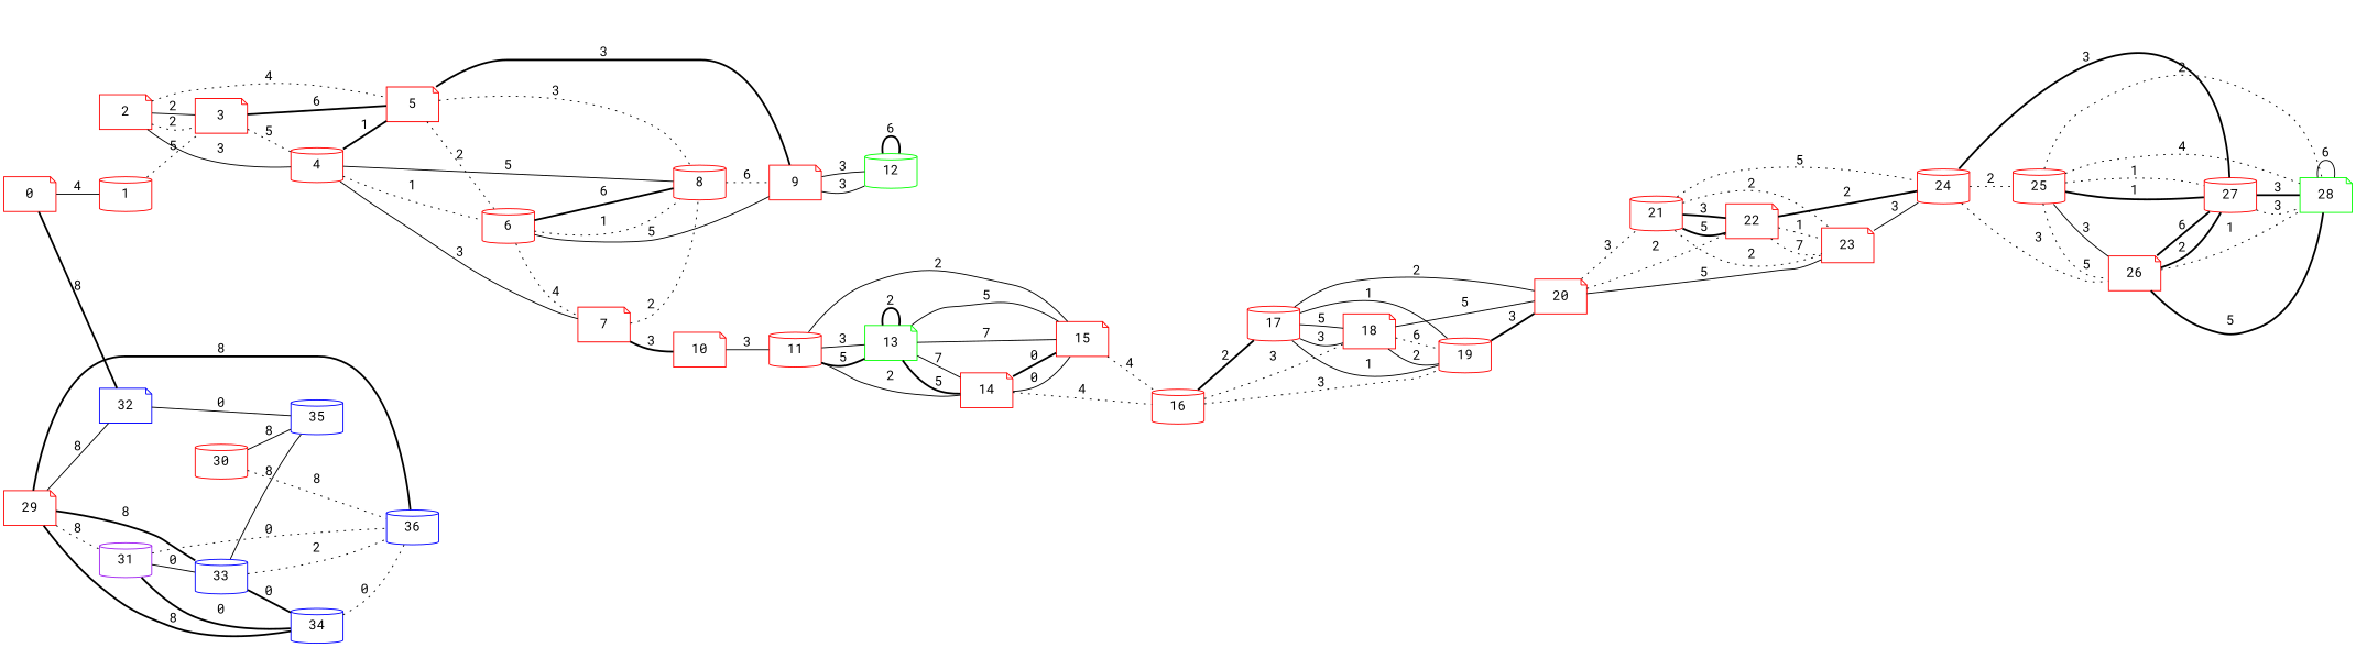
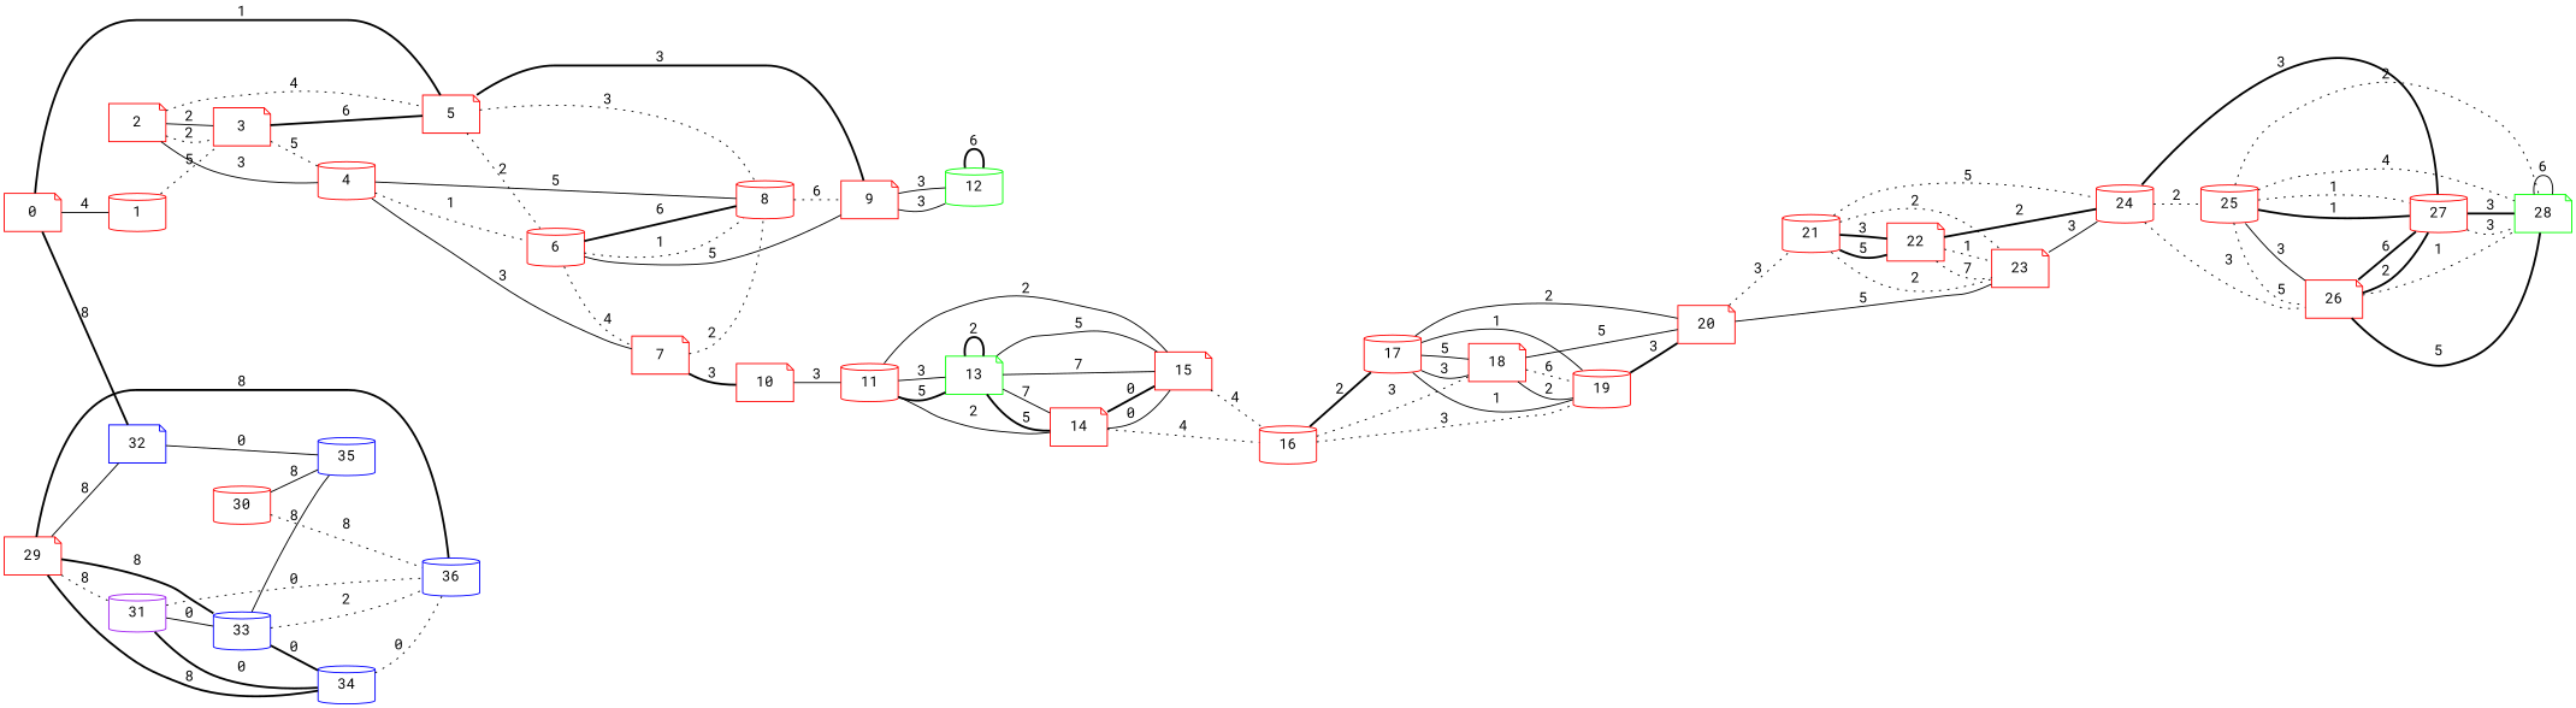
  graph {
    fontname="Roboto Mono"
    rankdir=LR
    node [color=red fontname="Roboto Mono" shape=cylinder weight=1]
    edge [fontname="Roboto Mono" style=dotted]
    0 [shape=note]
    1
    32 [color=blue shape=note weight=3]
    3 [shape=note]
    35 [color=blue weight=3]
    2 [shape=note]
    4
    5 [shape=note]
    6
    7 [shape=note]
    8
    9 [shape=note]
    10 [shape=note]
    12 [color=green weight=2]
    11
    13 [color=green shape=note weight=2]
    14 [shape=note]
    15 [shape=note]
    16
    17
    18 [shape=note]
    19
    20 [shape=note]
    21
    22 [shape=note]
    23 [shape=note]
    24
    25
    26 [shape=note]
    27
    28 [color=green shape=note weight=2]
    29 [shape=note]
    31 [color=purple weight=4]
    33 [color=blue weight=3]
    34 [color=blue weight=3]
    36 [color=blue weight=3]
    30
    0 -- 1 [label=4 style=solid]
    0 -- 32 [label=8 style=bold]
    1 -- 3 [label=5]
    32 -- 35 [label=0 style=solid]
    3 -- 4 [label=5]
    3 -- 5 [label=6 style=bold]
    2 -- 3 [label=2]
    2 -- 3 [label=2 style=solid]
    2 -- 4 [label=3 style=solid]
    2 -- 5 [label=4]
-   4 -- 5 [label=1 style=bold]
+   0 -- 5 [label=1 style=bold]
    4 -- 6 [label=1]
    4 -- 7 [label=3 style=solid]
    4 -- 8 [label=5 style=solid]
    5 -- 6 [label=2]
    5 -- 8 [label=3]
    5 -- 9 [label=3 style=bold]
    6 -- 7 [label=4]
    6 -- 8 [label=6 style=bold]
    6 -- 8 [label=1]
    6 -- 9 [label=5 style=solid]
    7 -- 8 [label=2]
    7 -- 10 [label=3 style=bold]
    8 -- 9 [label=6]
    9 -- 12 [label=3 style=solid]
    9 -- 12 [label=3 style=solid]
    10 -- 11 [label=3 style=solid]
    12 -- 12 [label=6 style=bold]
    11 -- 13 [label=3 style=solid]
    11 -- 13 [label=5 style=bold]
    11 -- 14 [label=2 style=solid]
    11 -- 15 [label=2 style=solid]
    13 -- 13 [label=2 style=bold]
    13 -- 14 [label=5 style=bold]
    13 -- 14 [label=7 style=solid]
    13 -- 15 [label=5 style=solid]
    13 -- 15 [label=7 style=solid]
    14 -- 15 [label=0 style=bold]
    14 -- 15 [label=0 style=solid]
    14 -- 16 [label=4]
    15 -- 16 [label=4]
    16 -- 17 [label=2 style=bold]
    16 -- 18 [label=3]
    16 -- 19 [label=3]
    17 -- 18 [label=5 style=solid]
    17 -- 18 [label=3 style=solid]
    17 -- 19 [label=1 style=solid]
    17 -- 19 [label=1 style=solid]
    17 -- 20 [label=2 style=solid]
    18 -- 19 [label=6]
    18 -- 19 [label=2 style=solid]
    18 -- 20 [label=5 style=solid]
    19 -- 20 [label=3 style=bold]
    20 -- 21 [label=3]
-   20 -- 22 [label=2]
    20 -- 23 [label=5 style=solid]
    21 -- 22 [label=3 style=bold]
    21 -- 22 [label=5 style=bold]
    21 -- 23 [label=2]
    21 -- 23 [label=2]
    21 -- 24 [label=5]
    22 -- 23 [label=1]
    22 -- 23 [label=7]
    22 -- 24 [label=2 style=bold]
    23 -- 24 [label=3 style=solid]
    24 -- 25 [label=2]
    24 -- 26 [label=3]
    24 -- 27 [label=3 style=bold]
    25 -- 26 [label=5]
    25 -- 26 [label=3 style=solid]
    25 -- 27 [label=1]
    25 -- 27 [label=1 style=bold]
    25 -- 28 [label=2]
    25 -- 28 [label=4]
    26 -- 27 [label=6 style=bold]
    26 -- 27 [label=2 style=bold]
    26 -- 28 [label=5 style=bold]
    26 -- 28 [label=1]
    27 -- 28 [label=3 style=bold]
    27 -- 28 [label=3]
    28 -- 28 [label=6 style=solid]
    29 -- 32 [label=8 style=solid]
    29 -- 31 [label=8]
    29 -- 33 [label=8 style=bold]
    29 -- 34 [label=8 style=bold]
    29 -- 36 [label=8 style=bold]
    31 -- 33 [label=0 style=solid]
    31 -- 34 [label=0 style=bold]
    31 -- 36 [label=0]
    33 -- 35 [label=8 style=solid]
    33 -- 34 [label=0 style=bold]
    33 -- 36 [label=2]
    34 -- 36 [label=0]
    30 -- 35 [label=8 style=solid]
    30 -- 36 [label=8]
  }
